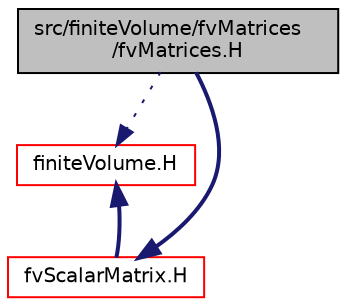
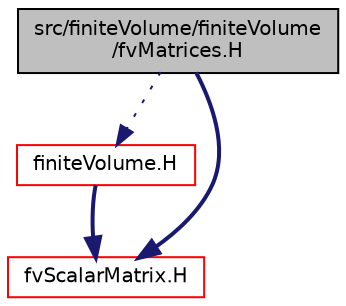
  digraph {
    node [color=red fontname=Helvetica fontsize=10 shape=record]
    edge [color=midnightblue fontname=Helvetica fontsize=10 labelfontname=Helvetica labelfontsize=10 style=bold]
-   n1 [color=black fillcolor=grey75 fontcolor=black height=0.2 label="src/finiteVolume/fvMatrices\l/fvMatrices.H" style=filled width=0.4]
+   n1 [color=black fillcolor=grey75 fontcolor=black height=0.2 label="src/finiteVolume/finiteVolume\l/fvMatrices.H" style=filled width=0.4]
    n2 [height=0.2 label="finiteVolume.H" width=0.4]
    n3 [height=0.2 label="fvScalarMatrix.H" width=0.4]
    n1 -> n2 [style=dotted]
    n1 -> n3
-   n3 -> n2
+   n2 -> n3
  }
